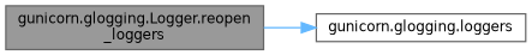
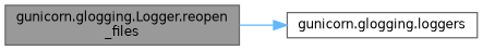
  digraph {
    rankdir=LR
    node [fontname=Helvetica fontsize=10 shape=box style=filled]
-   n1 [color=gray40 fillcolor=grey60 fontcolor=black height=0.2 label="gunicorn.glogging.Logger.reopen\l_loggers" width=0.4]
+   n1 [color=gray40 fillcolor=grey60 fontcolor=black height=0.2 label="gunicorn.glogging.Logger.reopen\l_files" width=0.4]
    n2 [color=grey40 fillcolor=white height=0.2 label="gunicorn.glogging.loggers" width=0.4]
    n1 -> n2 [color=steelblue1 fontname=Helvetica fontsize=10 labelfontname=Helvetica labelfontsize=10 style=solid]
  }
